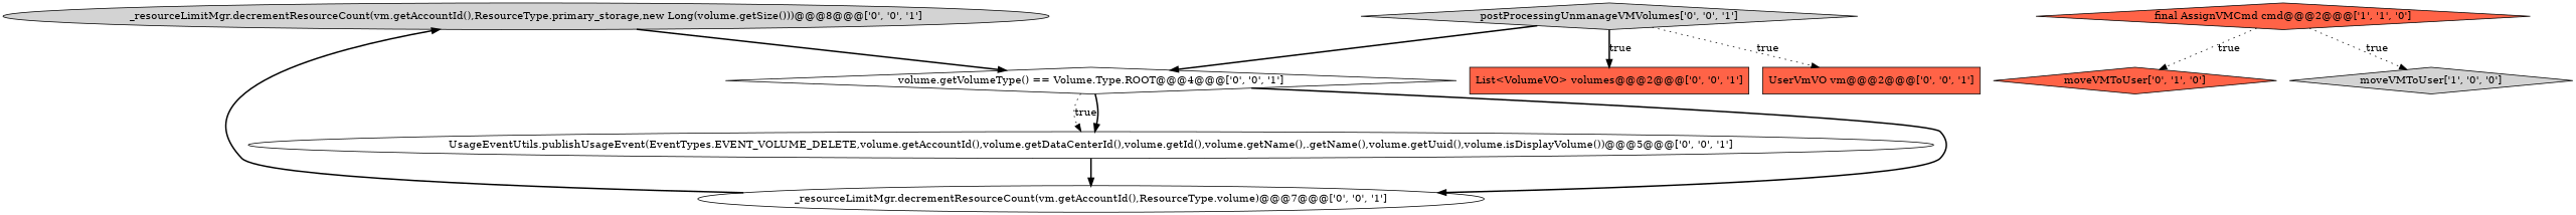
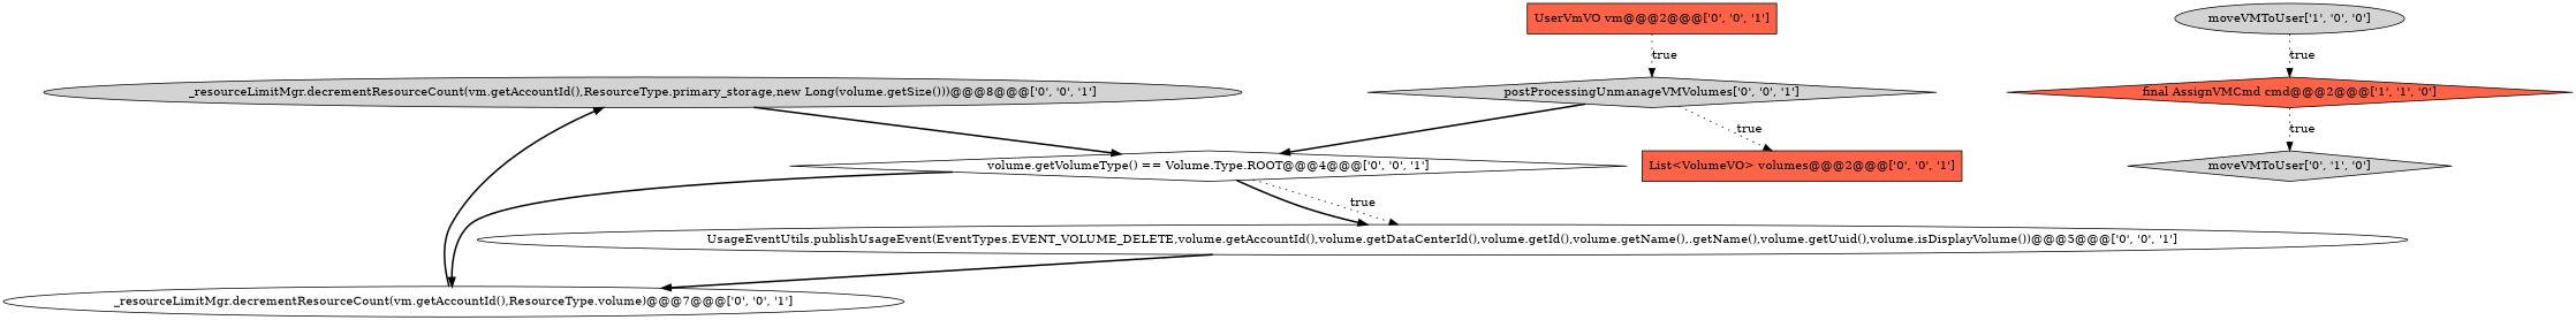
  digraph {
    node [fillcolor=lightgray shape=diamond style=filled]
    edge [style=bold]
    n1 [label="_resourceLimitMgr.decrementResourceCount(vm.getAccountId(),ResourceType.primary_storage,new Long(volume.getSize()))@@@8@@@['0', '0', '1']" shape=ellipse]
    n2 [fillcolor=white label="volume.getVolumeType() == Volume.Type.ROOT@@@4@@@['0', '0', '1']"]
    n3 [fillcolor=white label="UsageEventUtils.publishUsageEvent(EventTypes.EVENT_VOLUME_DELETE,volume.getAccountId(),volume.getDataCenterId(),volume.getId(),volume.getName(),.getName(),volume.getUuid(),volume.isDisplayVolume())@@@5@@@['0', '0', '1']" shape=ellipse]
    n4 [fillcolor=white label="_resourceLimitMgr.decrementResourceCount(vm.getAccountId(),ResourceType.volume)@@@7@@@['0', '0', '1']" shape=ellipse]
    n5 [fillcolor=tomato label="UserVmVO vm@@@2@@@['0', '0', '1']" shape=box]
    n6 [fillcolor=tomato label="final AssignVMCmd cmd@@@2@@@['1', '1', '0']"]
-   n7 [fillcolor=tomato label="moveVMToUser['0', '1', '0']"]
+   n7 [label="moveVMToUser['0', '1', '0']"]
    n8 [label="postProcessingUnmanageVMVolumes['0', '0', '1']"]
    n9 [fillcolor=tomato label="List<VolumeVO> volumes@@@2@@@['0', '0', '1']" shape=box]
-   n10 [label="moveVMToUser['1', '0', '0']"]
+   n10 [label="moveVMToUser['1', '0', '0']" shape=ellipse]
    n1 -> n2
    n2 -> n3 [label=true style=dotted]
    n2 -> n3
    n2 -> n4
    n3 -> n4
    n4 -> n1
    n6 -> n7 [label=true style=dotted]
    n8 -> n2
-   n8 -> n5 [label=true style=dotted]
-   n8 -> n9 [label=true]
-   n6 -> n10 [label=true style=dotted]
+   n5 -> n8 [label=true style=dotted]
+   n8 -> n9 [label=true style=dotted]
+   n10 -> n6 [label=true style=dotted]
  }
